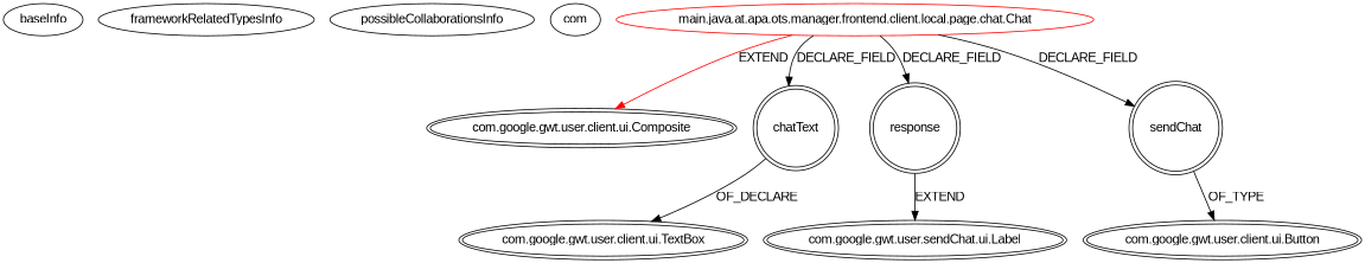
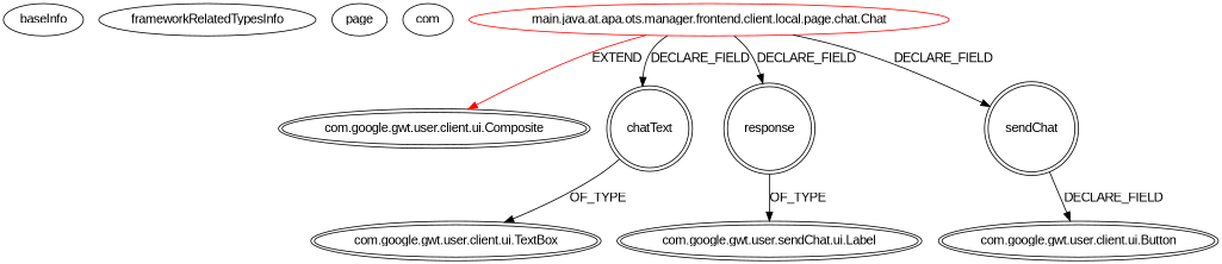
  digraph {
    fontname="Liberation Sans"
    node [fontname="Liberation Sans" isFrameworkType=true peripheries=2]
    edge [fontname="Liberation Sans"]
    baseInfo [category=extension_graph graphId=4052 isAnonymous=false possibleRelation=false isFrameworkType="" peripheries=""]
    frameworkRelatedTypesInfo [0="com.google.gwt.user.client.ui.Composite" isFrameworkType="" peripheries=""]
-   possibleCollaborationsInfo [isFrameworkType="" peripheries=""]
+   possibleCollaborationsInfo [label=page isFrameworkType="" peripheries=""]
    n4 [contextSignature=Chat filePath="/michaeljank-prototype-gwt/prototype-gwt-master/src/main/java/at/apa/ots/manager/frontend/client/local/page/chat/Chat.java" graphId=4052 label=com projectName="michaeljank-prototype-gwt" isFrameworkType="" peripheries=""]
    n5 [color=red isFrameworkType=false label="main.java.at.apa.ots.manager.frontend.client.local.page.chat.Chat" vertexType=ROOT_CLIENT_CLASS_DECLARATION peripheries=""]
    n6 [label="com.google.gwt.user.client.ui.Composite" vertexType=FRAMEWORK_CLASS_TYPE]
    n7 [label=chatText shape=circle vertexType=FIELD_DECLARATION]
    n8 [label=response shape=circle vertexType=FIELD_DECLARATION]
    n9 [label=sendChat shape=circle vertexType=FIELD_DECLARATION]
    n10 [label="com.google.gwt.user.client.ui.TextBox" vertexType=FRAMEWORK_CLASS_TYPE]
    n11 [label="com.google.gwt.user.sendChat.ui.Label" vertexType=FRAMEWORK_CLASS_TYPE]
    n12 [label="com.google.gwt.user.client.ui.Button" vertexType=FRAMEWORK_CLASS_TYPE]
    n5 -> n6 [color=red label=EXTEND]
    n5 -> n7 [label=DECLARE_FIELD]
    n5 -> n8 [label=DECLARE_FIELD]
    n5 -> n9 [label=DECLARE_FIELD]
-   n7 -> n10 [label=OF_DECLARE]
-   n8 -> n11 [label=EXTEND]
-   n9 -> n12 [label=OF_TYPE]
+   n7 -> n10 [label=OF_TYPE]
+   n8 -> n11 [label=OF_TYPE]
+   n9 -> n12 [label=DECLARE_FIELD]
  }
